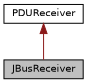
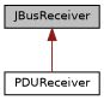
  digraph {
    node [color=black fontname=Helvetica fontsize=10 shape=record style=filled]
    n1 [fillcolor=grey75 fontcolor=black height=0.2 label=JBusReceiver width=0.4]
    n2 [fillcolor=white height=0.2 label=PDUReceiver width=0.4]
-   n2 -> n1 [color=firebrick4 dir=back fontname=Helvetica fontsize=10 labelfontname=Helvetica labelfontsize=10 style=solid]
+   n1 -> n2 [color=firebrick4 dir=back fontname=Helvetica fontsize=10 labelfontname=Helvetica labelfontsize=10 style=solid]
  }
